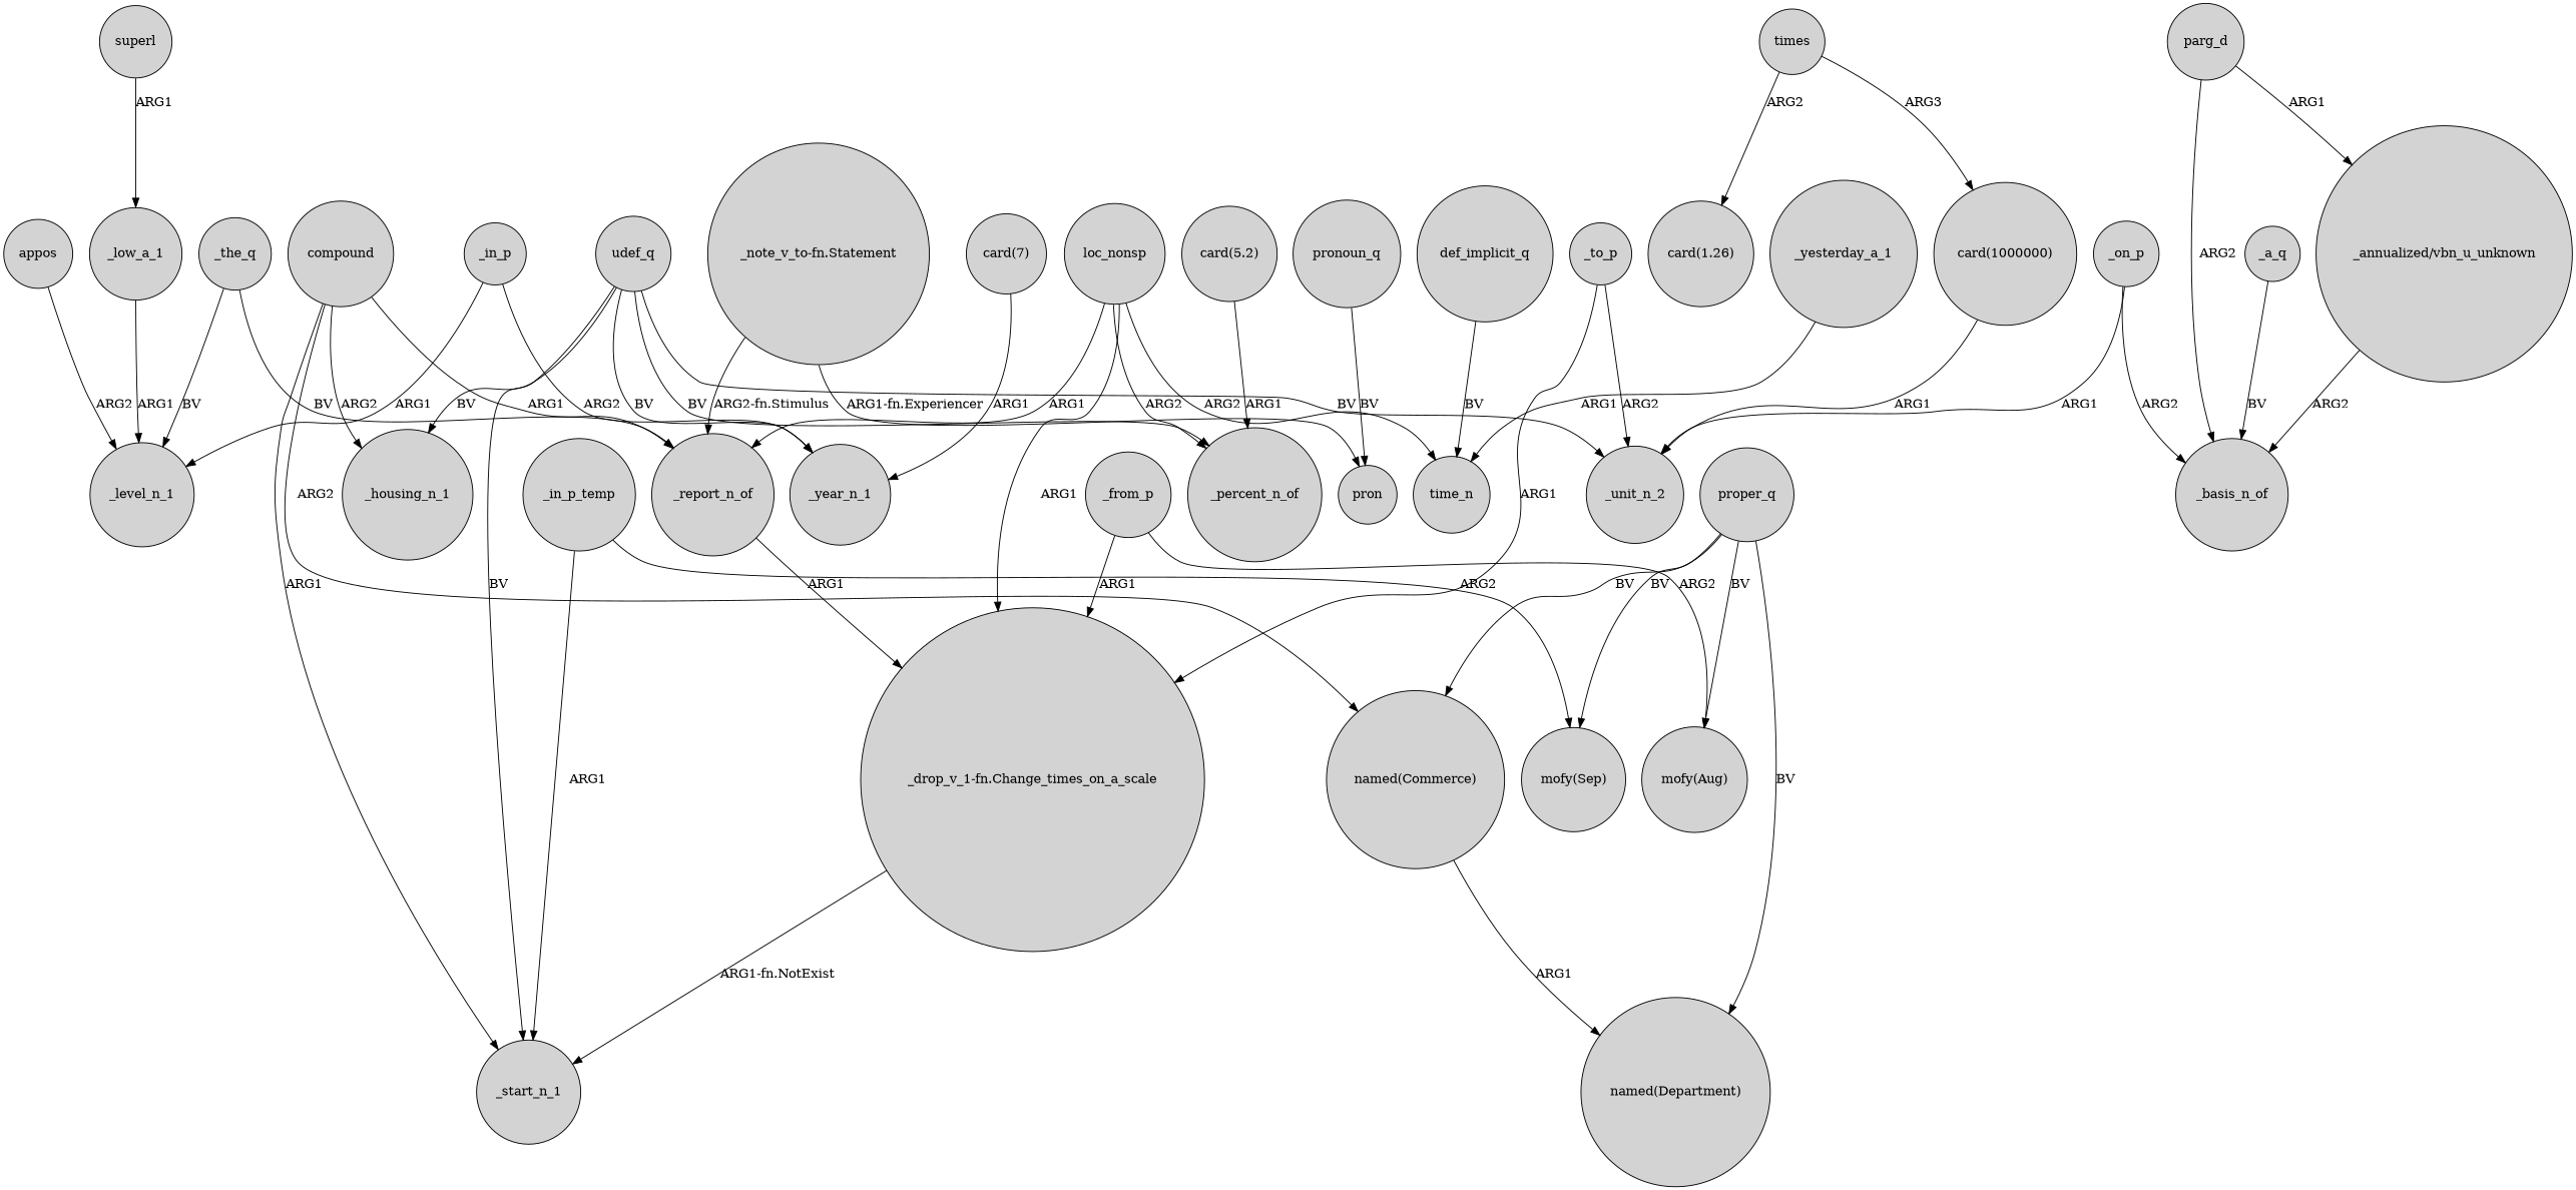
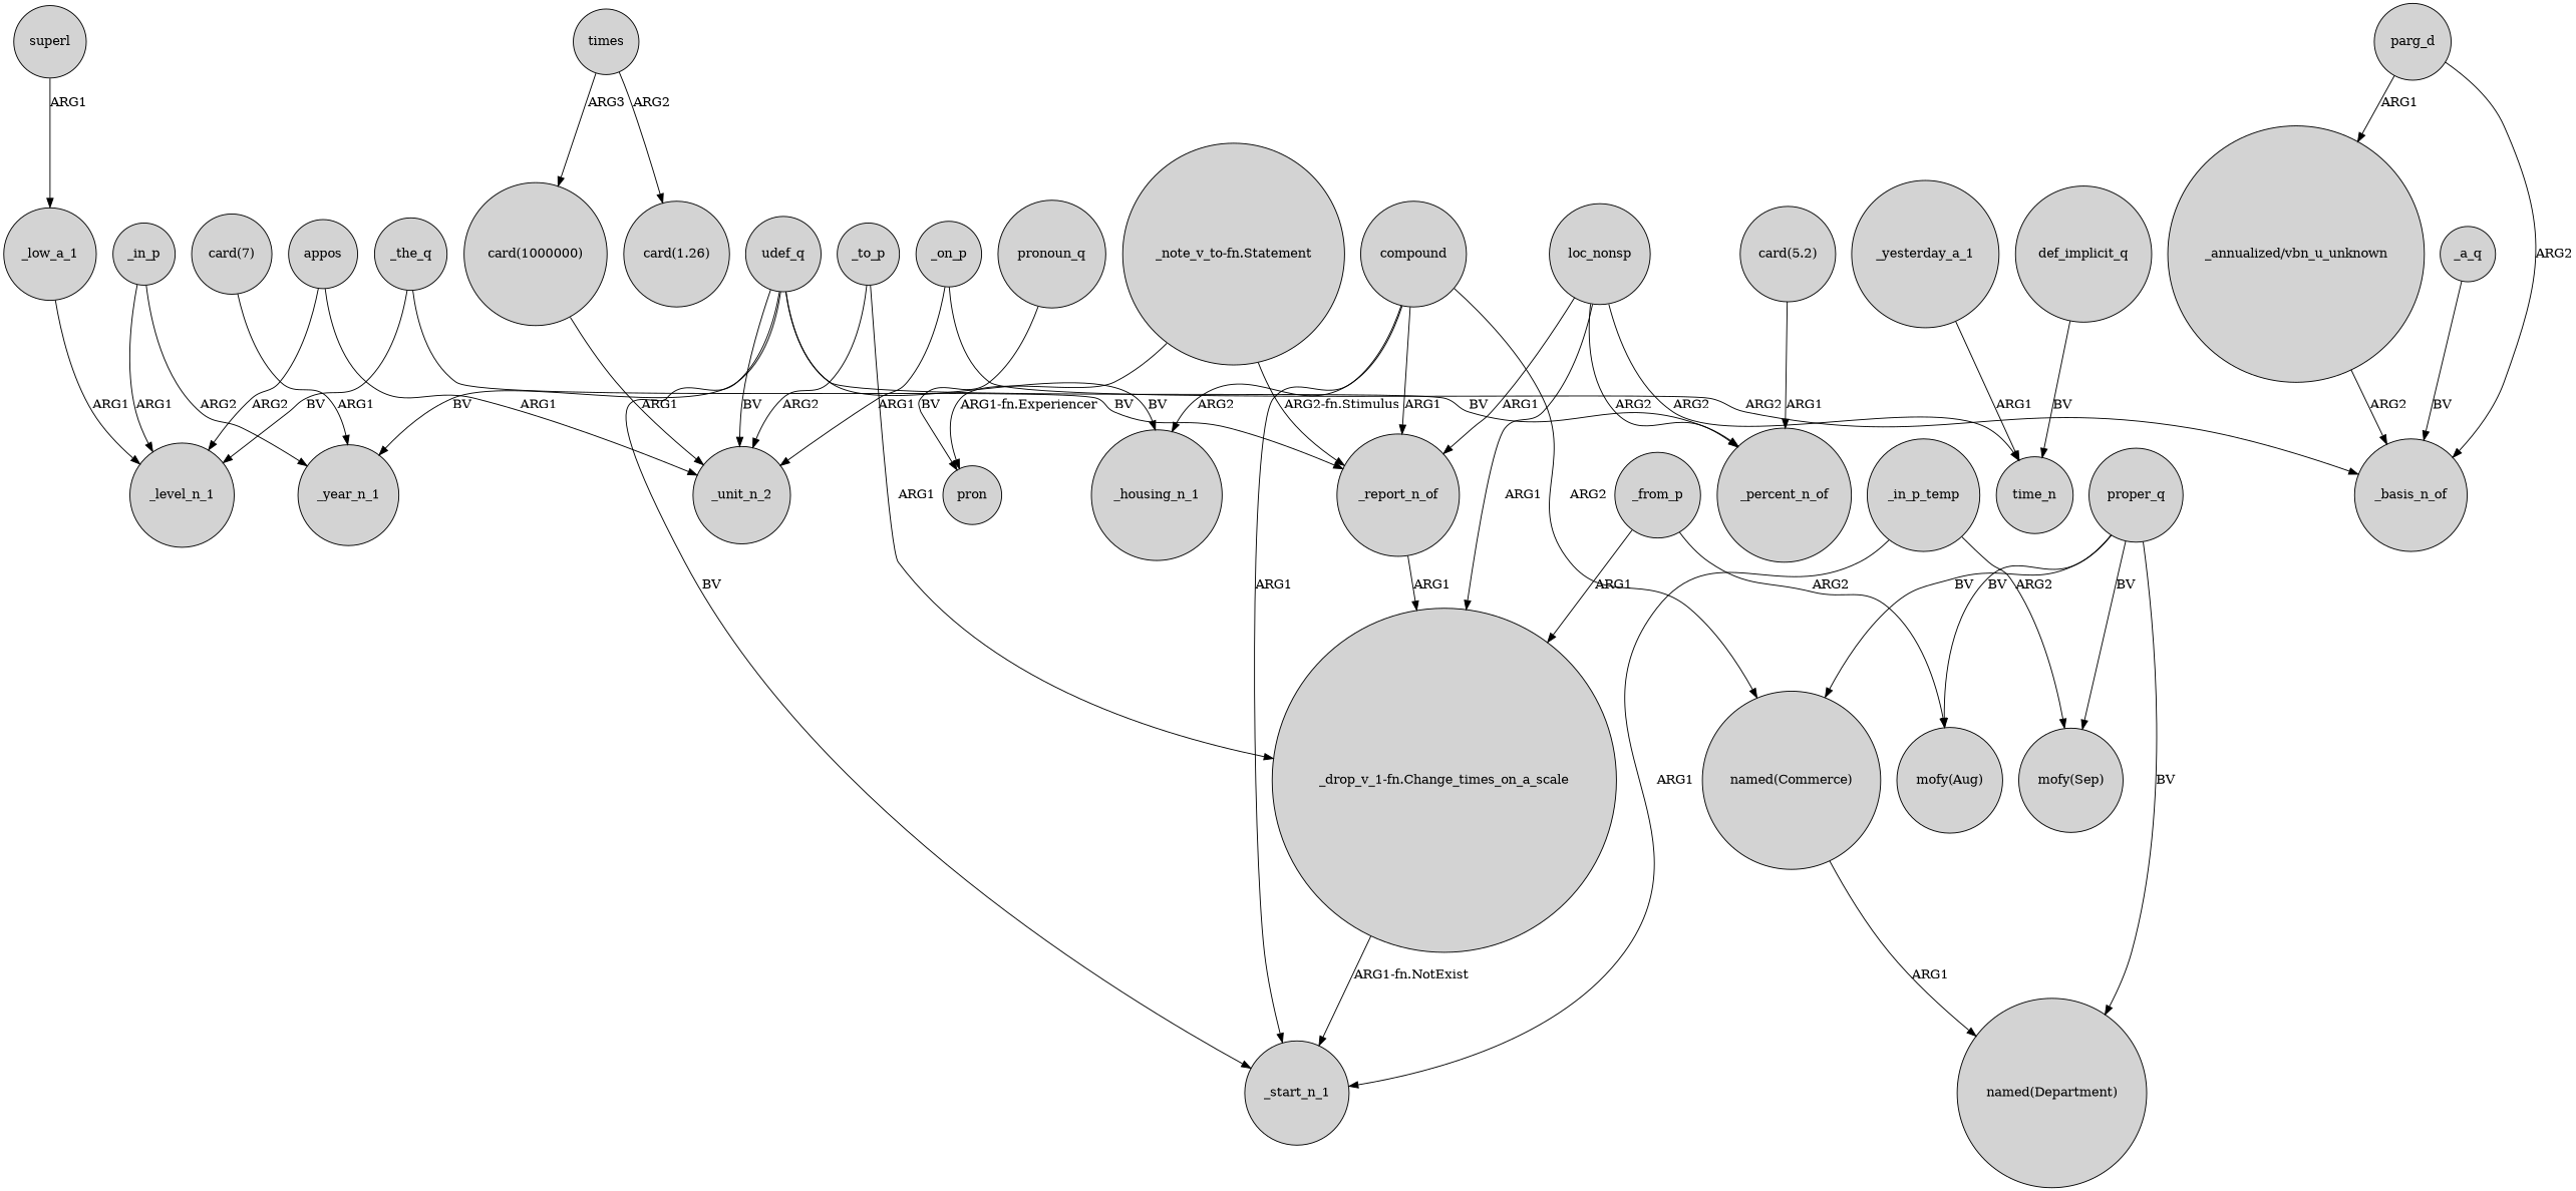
  digraph {
    node [shape=circle style=filled]
    _in_p
    _level_n_1
    _year_n_1
    compound
    _report_n_of
    _start_n_1
    _housing_n_1
    "named(Commerce)"
    n9 [label="_drop_v_1-fn.Change_times_on_a_scale"]
    "named(Department)"
    _yesterday_a_1
    time_n
    _in_p_temp
    "mofy(Sep)"
    "card(5.2)"
    _percent_n_of
    _to_p
    _unit_n_2
    parg_d
    _basis_n_of
    "_annualized/vbn_u_unknown"
    udef_q
    "card(1000000)"
    appos
    "_note_v_to-fn.Statement"
    pron
    proper_q
    "mofy(Aug)"
    loc_nonsp
    _the_q
    _a_q
    pronoun_q
    superl
    _low_a_1
    times
    "card(1.26)"
    _on_p
    "card(7)"
    _from_p
    def_implicit_q
    _in_p -> _level_n_1 [label=ARG1]
    _in_p -> _year_n_1 [label=ARG2]
    compound -> _report_n_of [label=ARG1]
    compound -> _start_n_1 [label=ARG1]
    compound -> _housing_n_1 [label=ARG2]
    compound -> "named(Commerce)" [label=ARG2]
    _report_n_of -> n9 [label=ARG1]
    "named(Commerce)" -> "named(Department)" [label=ARG1]
    n9 -> _start_n_1 [label="ARG1-fn.NotExist"]
    _yesterday_a_1 -> time_n [label=ARG1]
    _in_p_temp -> _start_n_1 [label=ARG1]
    _in_p_temp -> "mofy(Sep)" [label=ARG2]
    "card(5.2)" -> _percent_n_of [label=ARG1]
    _to_p -> n9 [label=ARG1]
    _to_p -> _unit_n_2 [label=ARG2]
    parg_d -> _basis_n_of [label=ARG2]
    parg_d -> "_annualized/vbn_u_unknown" [label=ARG1]
    "_annualized/vbn_u_unknown" -> _basis_n_of [label=ARG2]
    udef_q -> _year_n_1 [label=BV]
    udef_q -> _start_n_1 [label=BV]
    udef_q -> _housing_n_1 [label=BV]
    udef_q -> _percent_n_of [label=BV]
    udef_q -> _unit_n_2 [label=BV]
    "card(1000000)" -> _unit_n_2 [label=ARG1]
    appos -> _level_n_1 [label=ARG2]
+   appos -> _unit_n_2 [label=ARG1]
    "_note_v_to-fn.Statement" -> _report_n_of [label="ARG2-fn.Stimulus"]
    "_note_v_to-fn.Statement" -> pron [label="ARG1-fn.Experiencer"]
    proper_q -> "named(Commerce)" [label=BV]
    proper_q -> "named(Department)" [label=BV]
    proper_q -> "mofy(Sep)" [label=BV]
    proper_q -> "mofy(Aug)" [label=BV]
    loc_nonsp -> _report_n_of [label=ARG1]
    loc_nonsp -> n9 [label=ARG1]
    loc_nonsp -> time_n [label=ARG2]
    loc_nonsp -> _percent_n_of [label=ARG2]
    _the_q -> _level_n_1 [label=BV]
    _the_q -> _report_n_of [label=BV]
    _a_q -> _basis_n_of [label=BV]
    pronoun_q -> pron [label=BV]
    superl -> _low_a_1 [label=ARG1]
    _low_a_1 -> _level_n_1 [label=ARG1]
    times -> "card(1000000)" [label=ARG3]
    times -> "card(1.26)" [label=ARG2]
    _on_p -> _unit_n_2 [label=ARG1]
    _on_p -> _basis_n_of [label=ARG2]
    "card(7)" -> _year_n_1 [label=ARG1]
    _from_p -> n9 [label=ARG1]
    _from_p -> "mofy(Aug)" [label=ARG2]
    def_implicit_q -> time_n [label=BV]
  }
